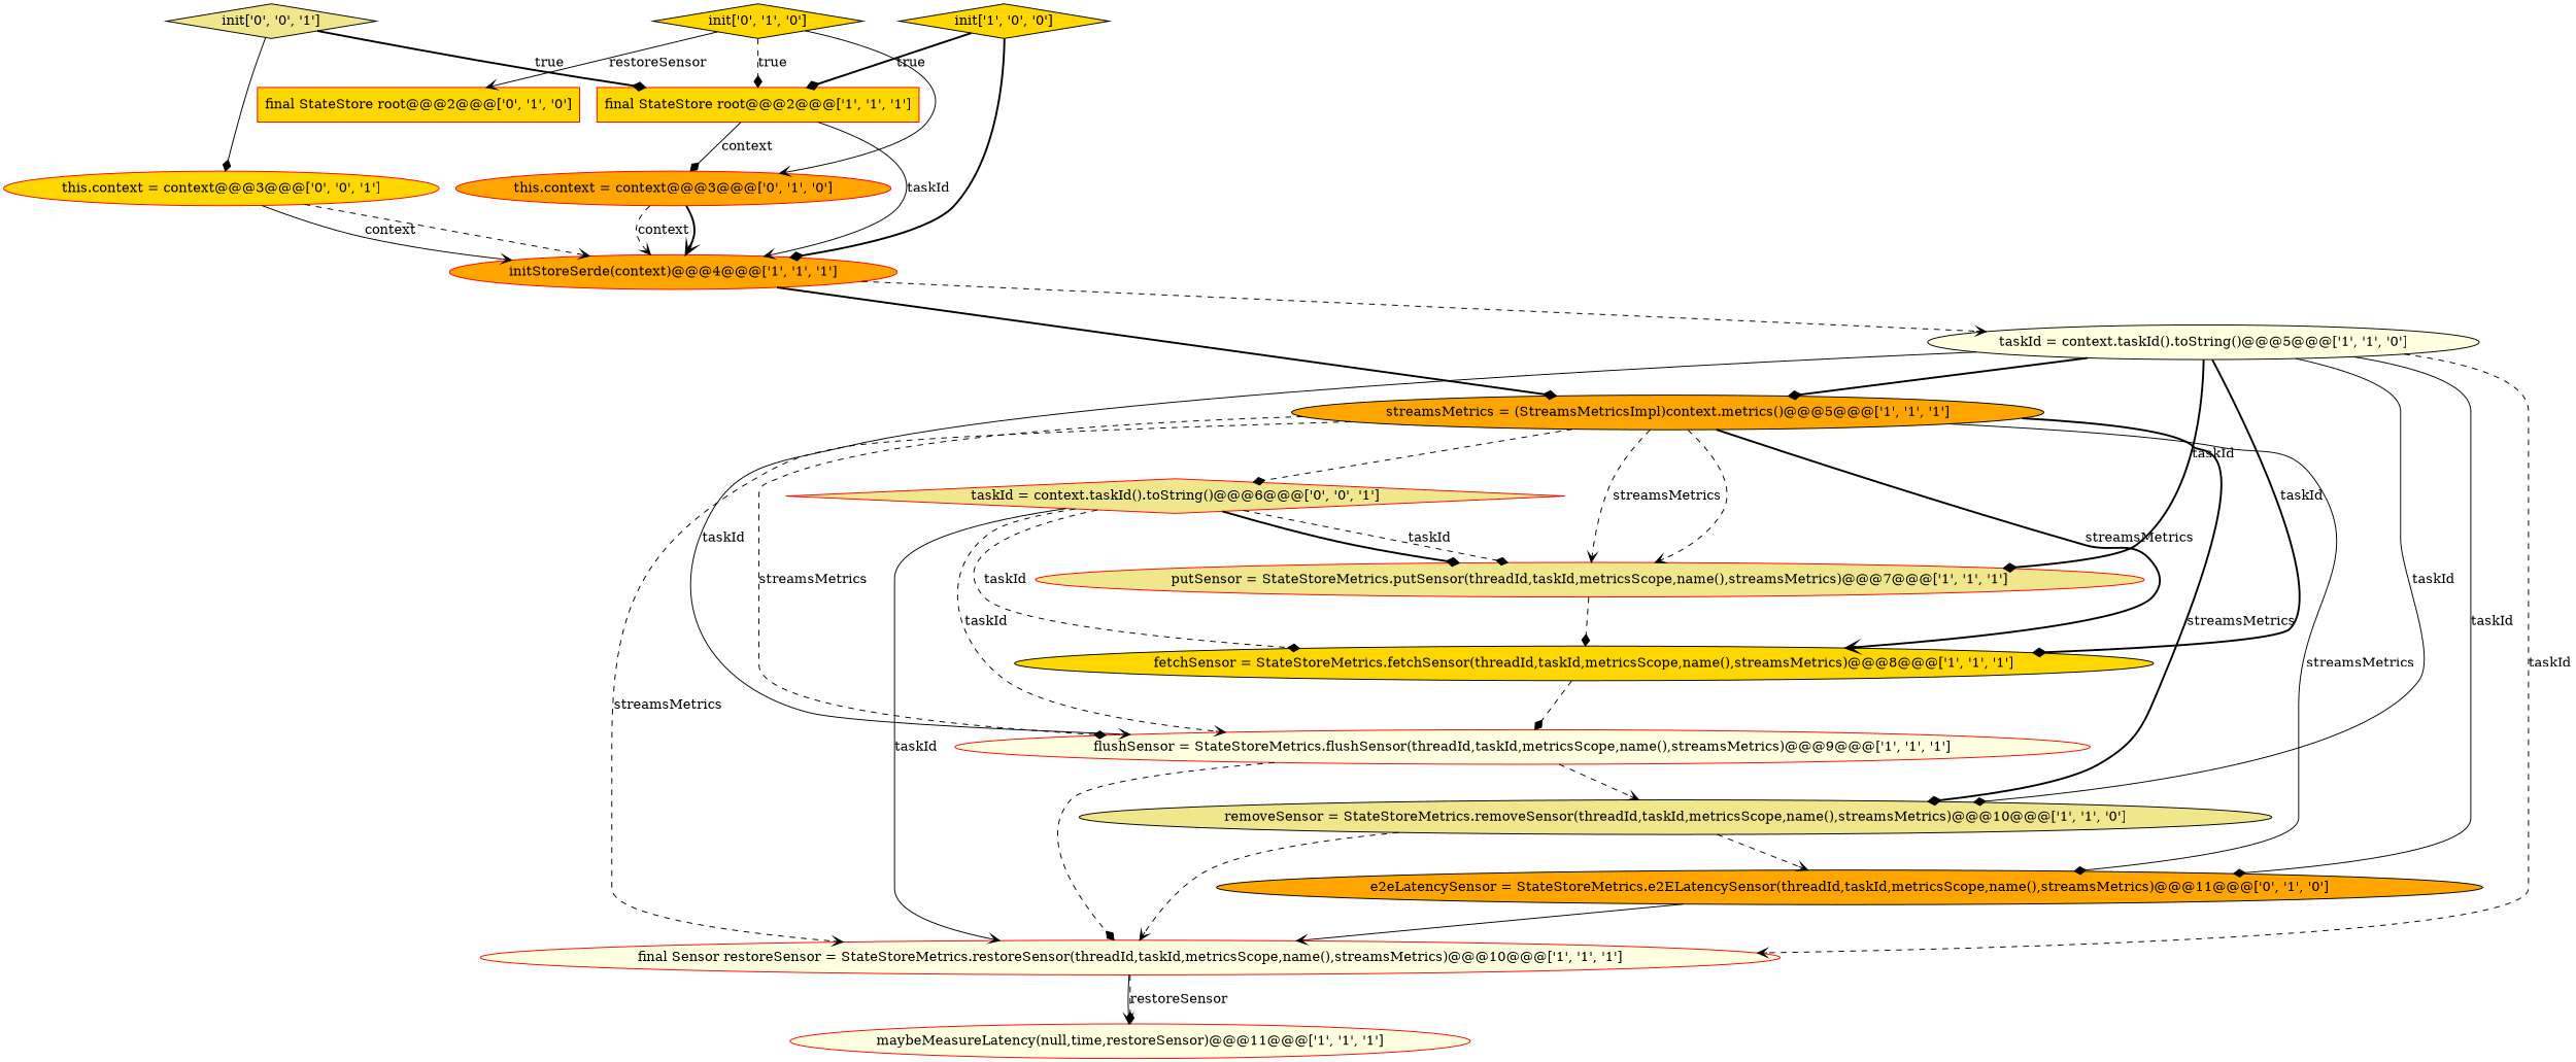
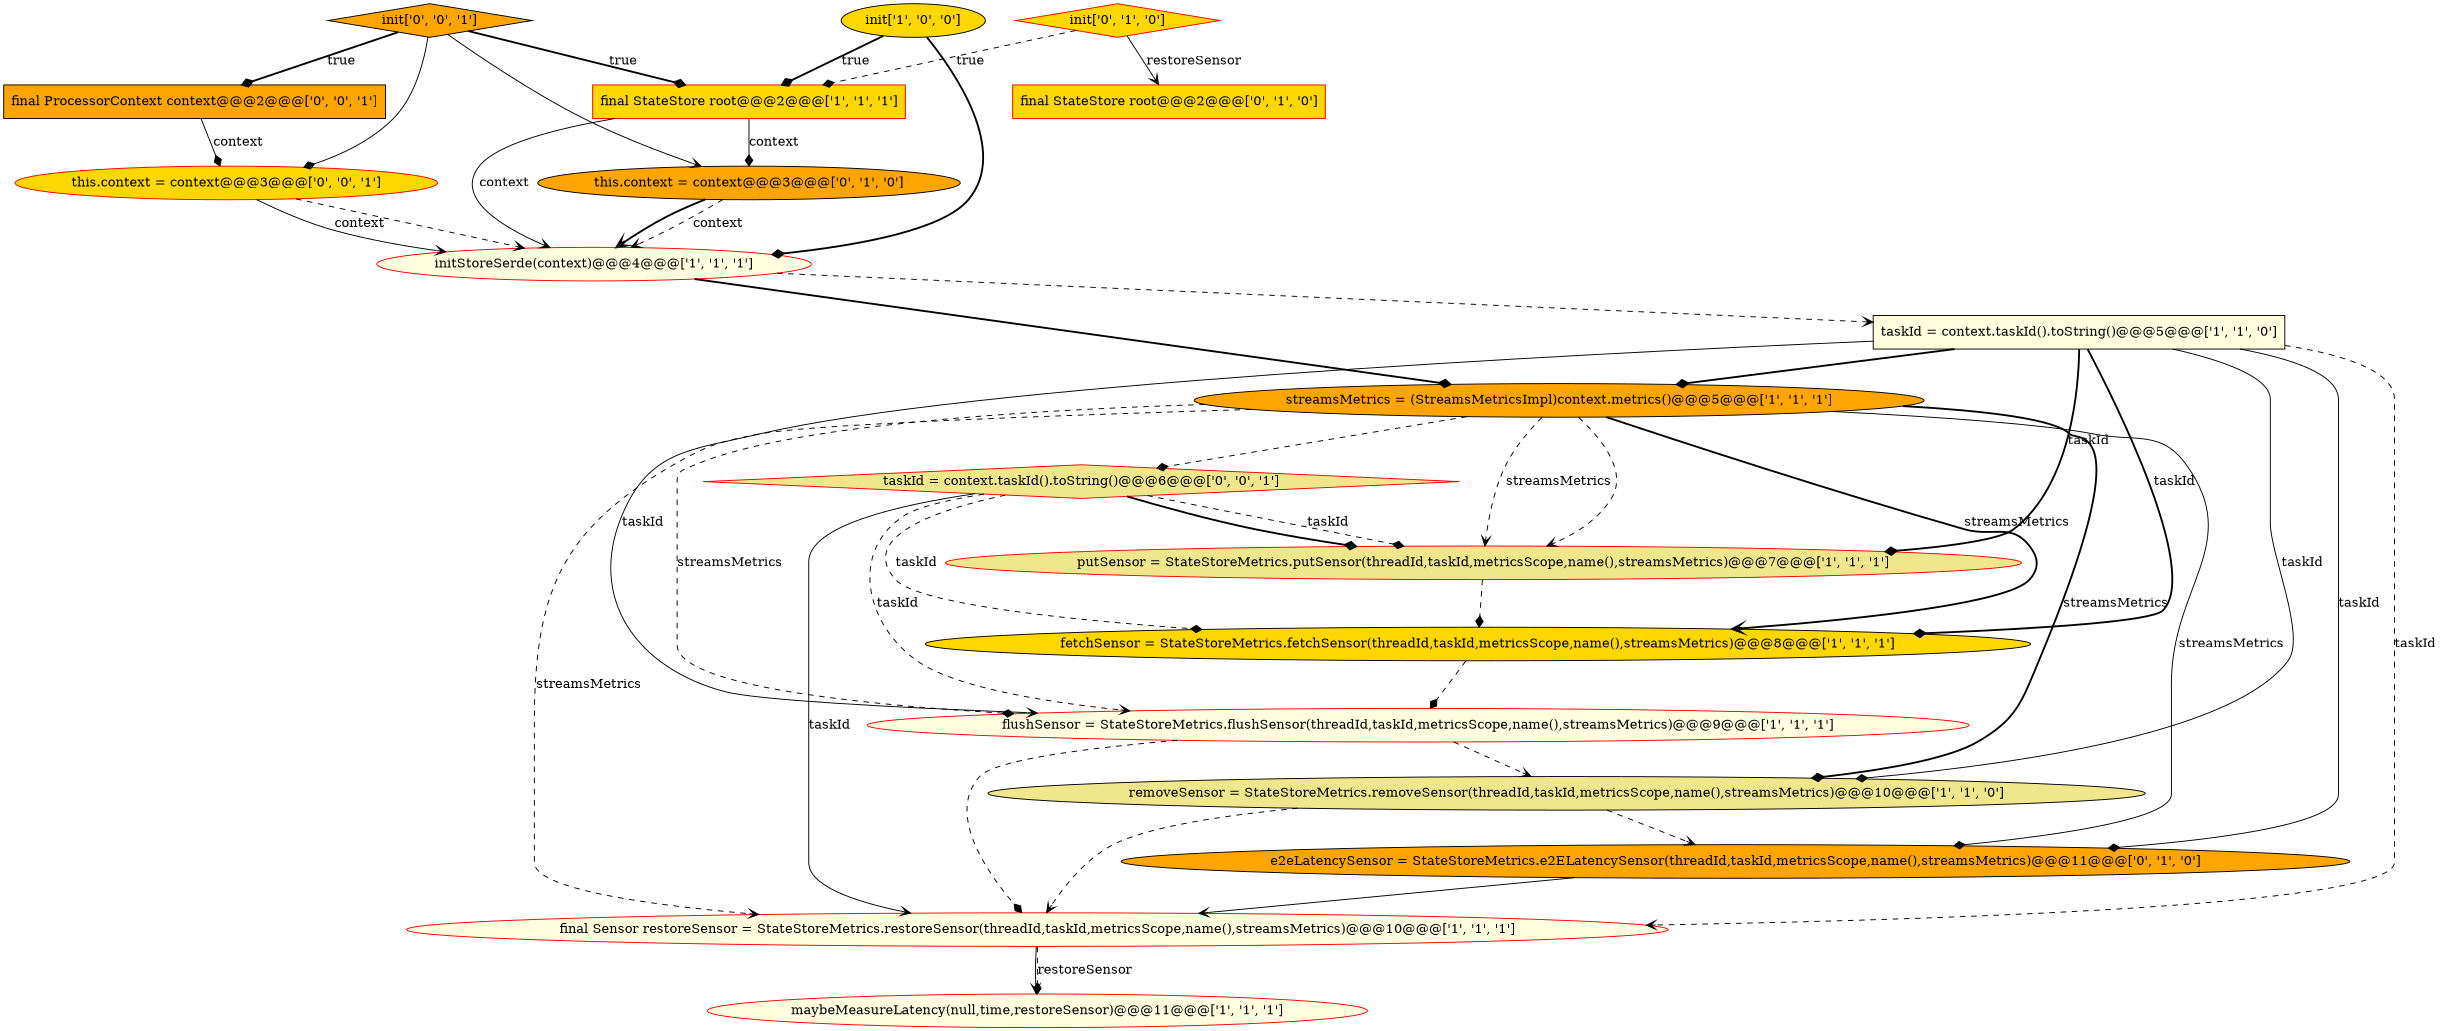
  digraph {
    node [color=red fillcolor=gold shape=ellipse style=filled]
    edge [arrowhead=diamond style=dashed]
    n1 [color=black label="fetchSensor = StateStoreMetrics.fetchSensor(threadId,taskId,metricsScope,name(),streamsMetrics)@@@8@@@['1', '1', '1']"]
    n2 [fillcolor=lightyellow label="flushSensor = StateStoreMetrics.flushSensor(threadId,taskId,metricsScope,name(),streamsMetrics)@@@9@@@['1', '1', '1']"]
    n3 [fillcolor=lightyellow label="final Sensor restoreSensor = StateStoreMetrics.restoreSensor(threadId,taskId,metricsScope,name(),streamsMetrics)@@@10@@@['1', '1', '1']"]
    n4 [color=black fillcolor=khaki label="removeSensor = StateStoreMetrics.removeSensor(threadId,taskId,metricsScope,name(),streamsMetrics)@@@10@@@['1', '1', '0']"]
-   n5 [fillcolor=orange label="initStoreSerde(context)@@@4@@@['1', '1', '1']"]
+   n5 [fillcolor=lightyellow label="initStoreSerde(context)@@@4@@@['1', '1', '1']"]
    n6 [color=black fillcolor=orange label="streamsMetrics = (StreamsMetricsImpl)context.metrics()@@@5@@@['1', '1', '1']"]
-   n7 [color=black fillcolor=lightyellow label="taskId = context.taskId().toString()@@@5@@@['1', '1', '0']"]
+   n7 [color=black fillcolor=lightyellow label="taskId = context.taskId().toString()@@@5@@@['1', '1', '0']" shape=box]
    n8 [fillcolor=khaki label="taskId = context.taskId().toString()@@@6@@@['0', '0', '1']" shape=diamond]
    n9 [fillcolor=khaki label="putSensor = StateStoreMetrics.putSensor(threadId,taskId,metricsScope,name(),streamsMetrics)@@@7@@@['1', '1', '1']"]
    n10 [color=black fillcolor=orange label="e2eLatencySensor = StateStoreMetrics.e2ELatencySensor(threadId,taskId,metricsScope,name(),streamsMetrics)@@@11@@@['0', '1', '0']"]
    n11 [fillcolor=lightyellow label="maybeMeasureLatency(null,time,restoreSensor)@@@11@@@['1', '1', '1']"]
    n12 [label="final StateStore root@@@2@@@['1', '1', '1']" shape=box]
-   n13 [fillcolor=orange label="this.context = context@@@3@@@['0', '1', '0']"]
+   n13 [color=black fillcolor=orange label="this.context = context@@@3@@@['0', '1', '0']"]
    n14 [label="this.context = context@@@3@@@['0', '0', '1']"]
    n15 [label="final StateStore root@@@2@@@['0', '1', '0']" shape=box]
-   n17 [color=black fillcolor=khaki label="init['0', '0', '1']" shape=diamond]
-   n18 [color=black label="init['0', '1', '0']" shape=diamond]
-   n19 [color=black label="init['1', '0', '0']" shape=diamond]
+   n16 [color=black fillcolor=orange label="final ProcessorContext context@@@2@@@['0', '0', '1']" shape=box]
+   n17 [color=black fillcolor=orange label="init['0', '0', '1']" shape=diamond]
+   n18 [label="init['0', '1', '0']" shape=diamond]
+   n19 [color=black label="init['1', '0', '0']"]
    n1 -> n2
    n2 -> n3
    n2 -> n4 [arrowhead=vee]
    n3 -> n11 [arrowhead=vee style=solid]
    n3 -> n11 [label=restoreSensor]
    n4 -> n3 [arrowhead=vee]
    n4 -> n10 [arrowhead=vee]
    n5 -> n6 [style=bold]
    n5 -> n7 [arrowhead=vee]
    n6 -> n1 [arrowhead=vee label=streamsMetrics style=bold]
    n6 -> n2 [label=streamsMetrics]
    n6 -> n3 [arrowhead=vee label=streamsMetrics]
    n6 -> n4 [label=streamsMetrics style=bold]
    n6 -> n8
    n6 -> n9 [arrowhead=vee label=streamsMetrics]
    n6 -> n9 [arrowhead=vee]
    n6 -> n10 [label=streamsMetrics style=solid]
    n7 -> n1 [label=taskId style=bold]
    n7 -> n2 [arrowhead=vee label=taskId style=solid]
    n7 -> n3 [arrowhead=vee label=taskId]
    n7 -> n4 [label=taskId style=solid]
    n7 -> n6 [style=bold]
    n7 -> n9 [label=taskId style=bold]
    n7 -> n10 [label=taskId style=solid]
    n8 -> n1 [label=taskId]
    n8 -> n2 [arrowhead=vee label=taskId]
    n8 -> n3 [arrowhead=vee label=taskId style=solid]
    n8 -> n9 [label=taskId]
    n8 -> n9 [style=bold]
    n9 -> n1
    n10 -> n3 [arrowhead=vee style=solid]
-   n12 -> n5 [arrowhead=vee label=taskId style=solid]
+   n12 -> n5 [arrowhead=vee label=context style=solid]
    n12 -> n13 [label=context style=solid]
    n13 -> n5 [arrowhead=vee style=bold]
    n13 -> n5 [arrowhead=vee label=context]
    n14 -> n5 [arrowhead=vee]
    n14 -> n5 [arrowhead=vee label=context style=solid]
+   n16 -> n14 [label=context style=solid]
    n17 -> n12 [label=true style=bold]
    n17 -> n14 [style=solid]
+   n17 -> n16 [label=true style=bold]
    n18 -> n12 [label=true]
-   n18 -> n13 [arrowhead=vee style=solid]
+   n17 -> n13 [arrowhead=vee style=solid]
    n18 -> n15 [arrowhead=vee label=restoreSensor style=solid]
    n19 -> n5 [style=bold]
    n19 -> n12 [label=true style=bold]
  }
